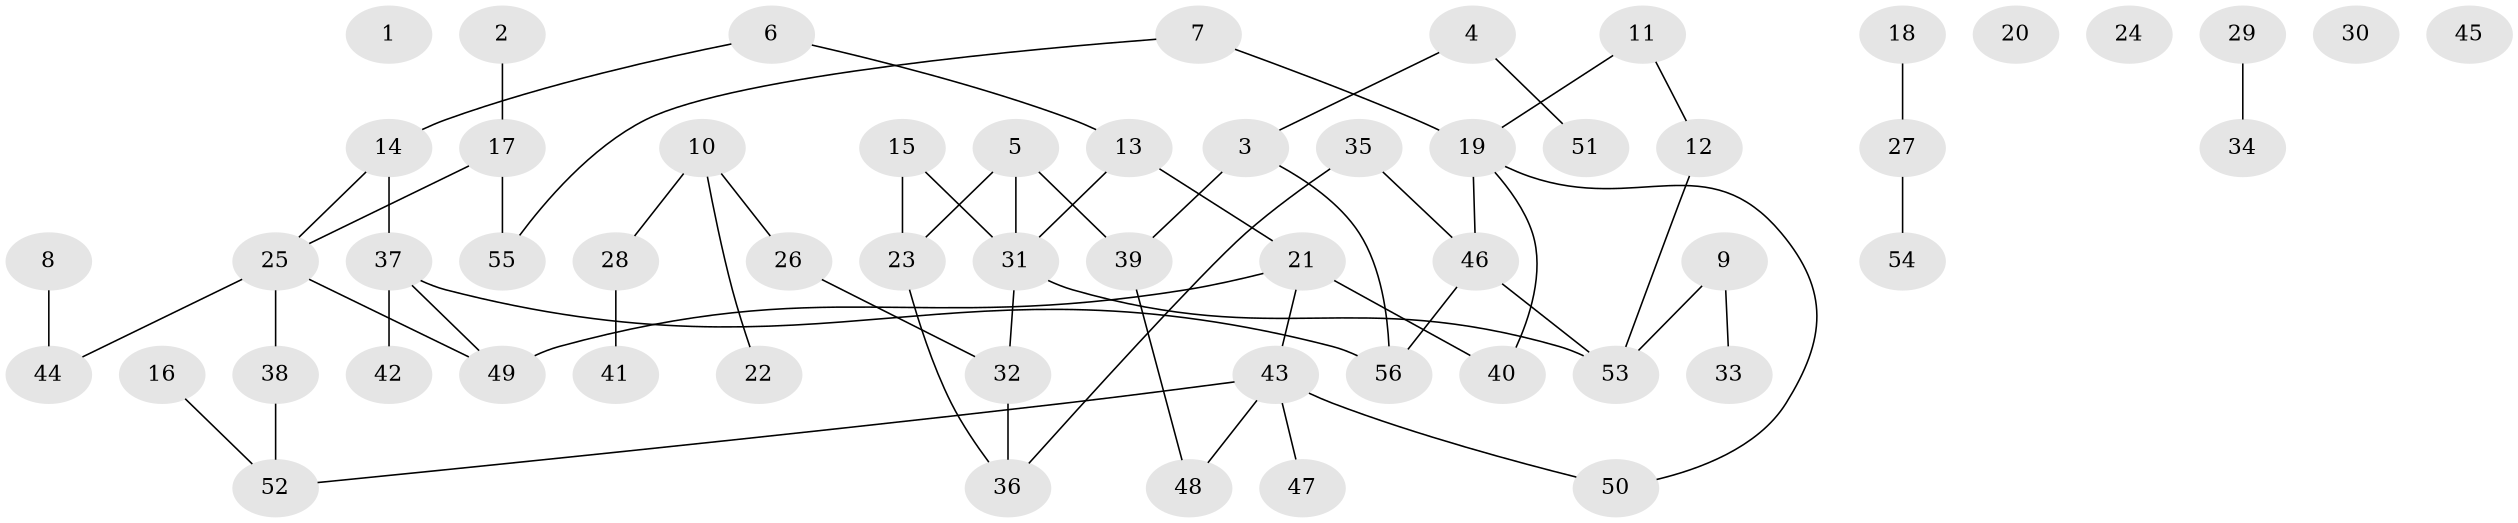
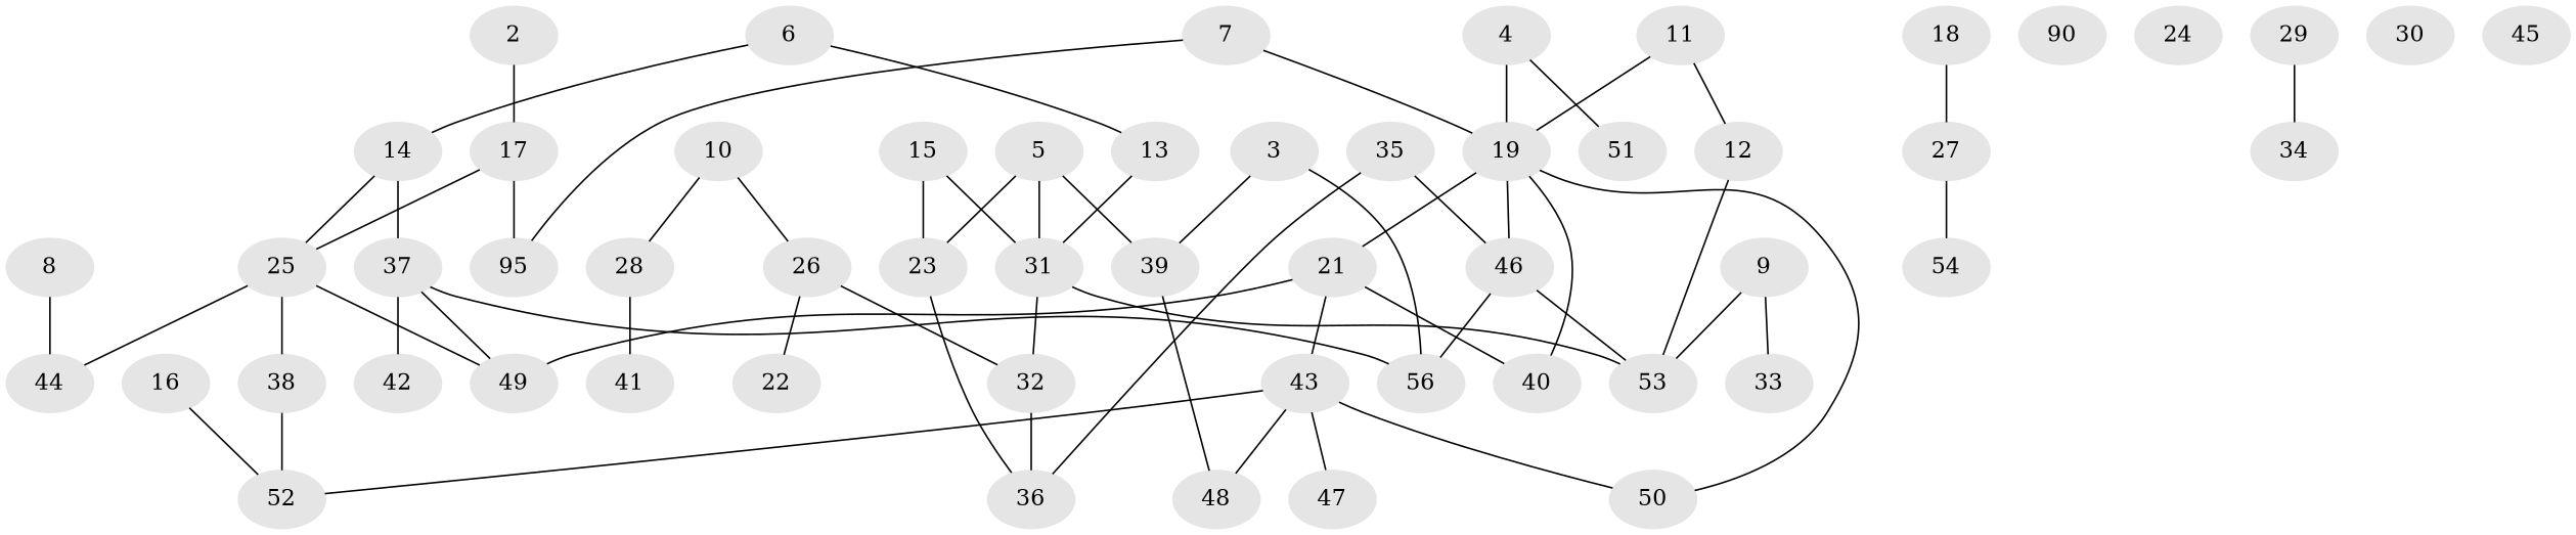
  graph {
    node [color=gray90 style=filled]
-   1
    2
    17
-   55
+   55 [label=95]
    25
    3
    39
    56
    48
    4
    19
    51
    40
    46
    50
    5
    23
    31
    36
    53
    32
    6
    13
    14
    21
    37
    7
    8
    44
    9
    33
    10
    22
    26
    28
    41
    11
    12
    43
    49
    38
    42
    15
    16
    52
    18
    27
    54
-   20
+   20 [label=90]
    47
    24
    29
    34
    30
    35
    45
    2 -- 17
    17 -- 55
    17 -- 25
    25 -- 44
    25 -- 49
    25 -- 38
    3 -- 39
    3 -- 56
    39 -- 48
-   4 -- 3
+   4 -- 19
    4 -- 51
    19 -- 40
    19 -- 46
    19 -- 50
    46 -- 56
    46 -- 53
    5 -- 39
    5 -- 23
    5 -- 31
    23 -- 36
    31 -- 53
    31 -- 32
    32 -- 36
    6 -- 13
    6 -- 14
    13 -- 31
-   13 -- 21
+   19 -- 21
    14 -- 25
    14 -- 37
    21 -- 40
    21 -- 43
    21 -- 49
    37 -- 56
    37 -- 49
    37 -- 42
    7 -- 55
    7 -- 19
    8 -- 44
    9 -- 53
    9 -- 33
-   10 -- 22
+   26 -- 22
    10 -- 26
    10 -- 28
    26 -- 32
    28 -- 41
    11 -- 19
    11 -- 12
    12 -- 53
    43 -- 48
    43 -- 50
    43 -- 52
    43 -- 47
    38 -- 52
    15 -- 23
    15 -- 31
    16 -- 52
    18 -- 27
    27 -- 54
    29 -- 34
    35 -- 46
    35 -- 36
  }
